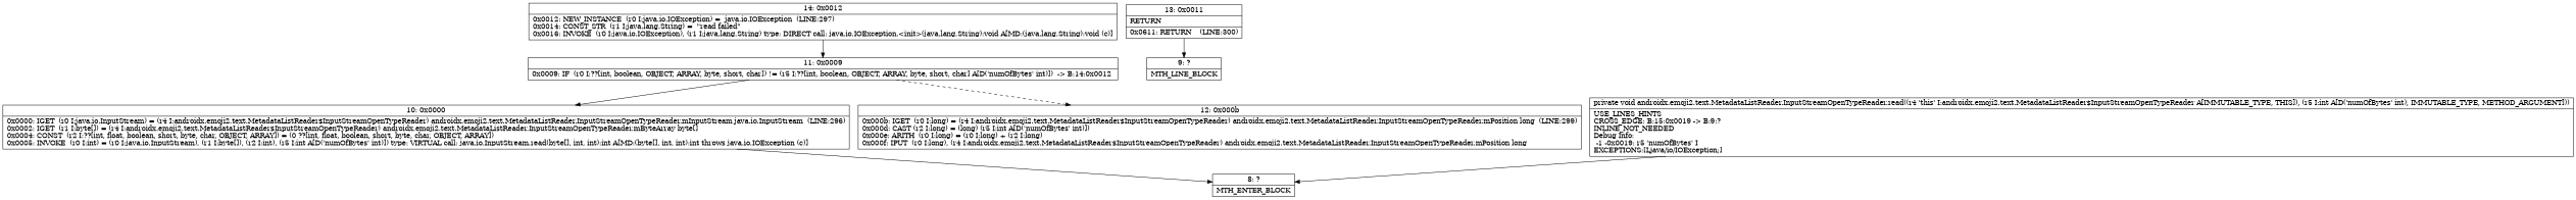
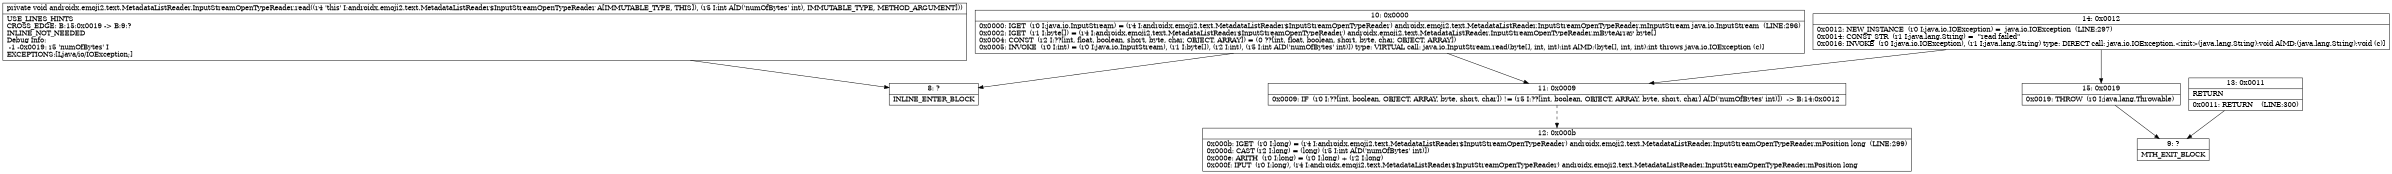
  digraph {
    node [shape=record]
-   n1 [label="{8\:\ ?|MTH_ENTER_BLOCK\l}"]
+   n1 [label="{8\:\ ?|INLINE_ENTER_BLOCK\l}"]
    n2 [label="{10\:\ 0x0000|0x0000: IGET  (r0 I:java.io.InputStream) = (r4 I:androidx.emoji2.text.MetadataListReader$InputStreamOpenTypeReader) androidx.emoji2.text.MetadataListReader.InputStreamOpenTypeReader.mInputStream java.io.InputStream  (LINE:296)\l0x0002: IGET  (r1 I:byte[]) = (r4 I:androidx.emoji2.text.MetadataListReader$InputStreamOpenTypeReader) androidx.emoji2.text.MetadataListReader.InputStreamOpenTypeReader.mByteArray byte[] \l0x0004: CONST  (r2 I:??[int, float, boolean, short, byte, char, OBJECT, ARRAY]) = (0 ??[int, float, boolean, short, byte, char, OBJECT, ARRAY]) \l0x0005: INVOKE  (r0 I:int) = (r0 I:java.io.InputStream), (r1 I:byte[]), (r2 I:int), (r5 I:int A[D('numOfBytes' int)]) type: VIRTUAL call: java.io.InputStream.read(byte[], int, int):int A[MD:(byte[], int, int):int throws java.io.IOException (c)]\l}"]
    n3 [label="{11\:\ 0x0009|0x0009: IF  (r0 I:??[int, boolean, OBJECT, ARRAY, byte, short, char]) != (r5 I:??[int, boolean, OBJECT, ARRAY, byte, short, char] A[D('numOfBytes' int)])  \-\> B:14:0x0012 \l}"]
    n4 [label="{12\:\ 0x000b|0x000b: IGET  (r0 I:long) = (r4 I:androidx.emoji2.text.MetadataListReader$InputStreamOpenTypeReader) androidx.emoji2.text.MetadataListReader.InputStreamOpenTypeReader.mPosition long  (LINE:299)\l0x000d: CAST (r2 I:long) = (long) (r5 I:int A[D('numOfBytes' int)]) \l0x000e: ARITH  (r0 I:long) = (r0 I:long) + (r2 I:long) \l0x000f: IPUT  (r0 I:long), (r4 I:androidx.emoji2.text.MetadataListReader$InputStreamOpenTypeReader) androidx.emoji2.text.MetadataListReader.InputStreamOpenTypeReader.mPosition long \l}"]
    n5 [label="{14\:\ 0x0012|0x0012: NEW_INSTANCE  (r0 I:java.io.IOException) =  java.io.IOException  (LINE:297)\l0x0014: CONST_STR  (r1 I:java.lang.String) =  \"read failed\" \l0x0016: INVOKE  (r0 I:java.io.IOException), (r1 I:java.lang.String) type: DIRECT call: java.io.IOException.\<init\>(java.lang.String):void A[MD:(java.lang.String):void (c)]\l}"]
-   n7 [label="{13\:\ 0x0011|RETURN\l|0x0611: RETURN    (LINE:300)\l}"]
-   n8 [label="{9\:\ ?|MTH_LINE_BLOCK\l}"]
+   n6 [label="{15\:\ 0x0019|0x0019: THROW  (r0 I:java.lang.Throwable) \l}"]
+   n7 [label="{13\:\ 0x0011|RETURN\l|0x0011: RETURN    (LINE:300)\l}"]
+   n8 [label="{9\:\ ?|MTH_EXIT_BLOCK\l}"]
    n9 [label="{private void androidx.emoji2.text.MetadataListReader.InputStreamOpenTypeReader.read((r4 'this' I:androidx.emoji2.text.MetadataListReader$InputStreamOpenTypeReader A[IMMUTABLE_TYPE, THIS]), (r5 I:int A[D('numOfBytes' int), IMMUTABLE_TYPE, METHOD_ARGUMENT]))  | USE_LINES_HINTS\lCROSS_EDGE: B:15:0x0019 \-\> B:9:?\lINLINE_NOT_NEEDED\lDebug Info:\l  \-1 \-0x0019: r5 'numOfBytes' I\lEXCEPTIONS:[Ljava\/io\/IOException;]\l}"]
    n2 -> n1
-   n3 -> n2
+   n2 -> n3
    n3 -> n4 [style=dashed]
    n5 -> n3
+   n5 -> n6
+   n6 -> n8
    n7 -> n8
    n9 -> n1
  }
